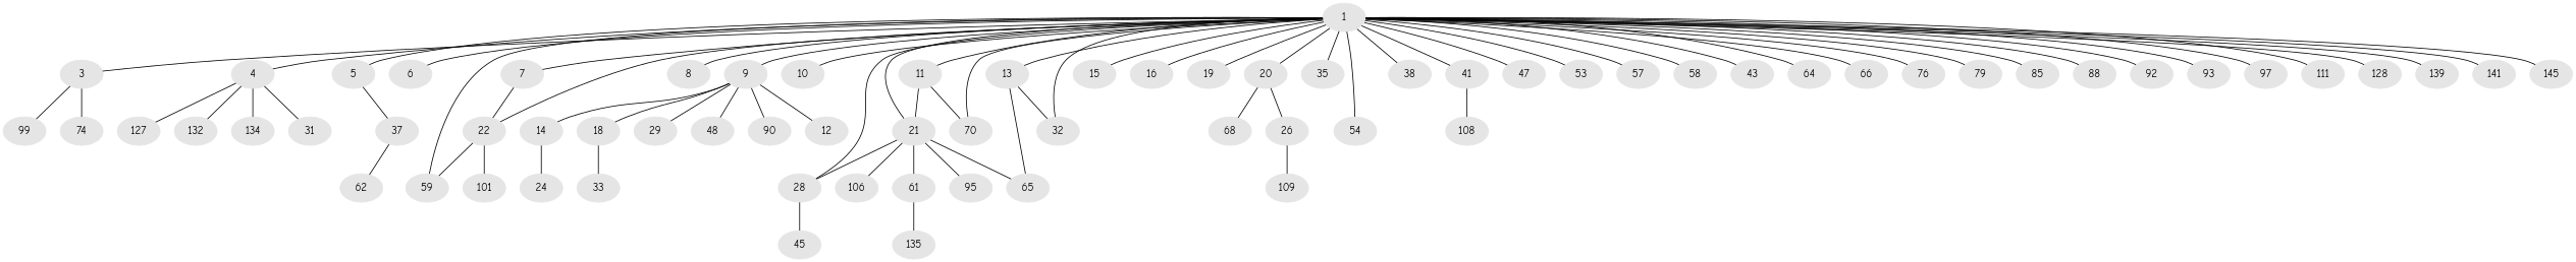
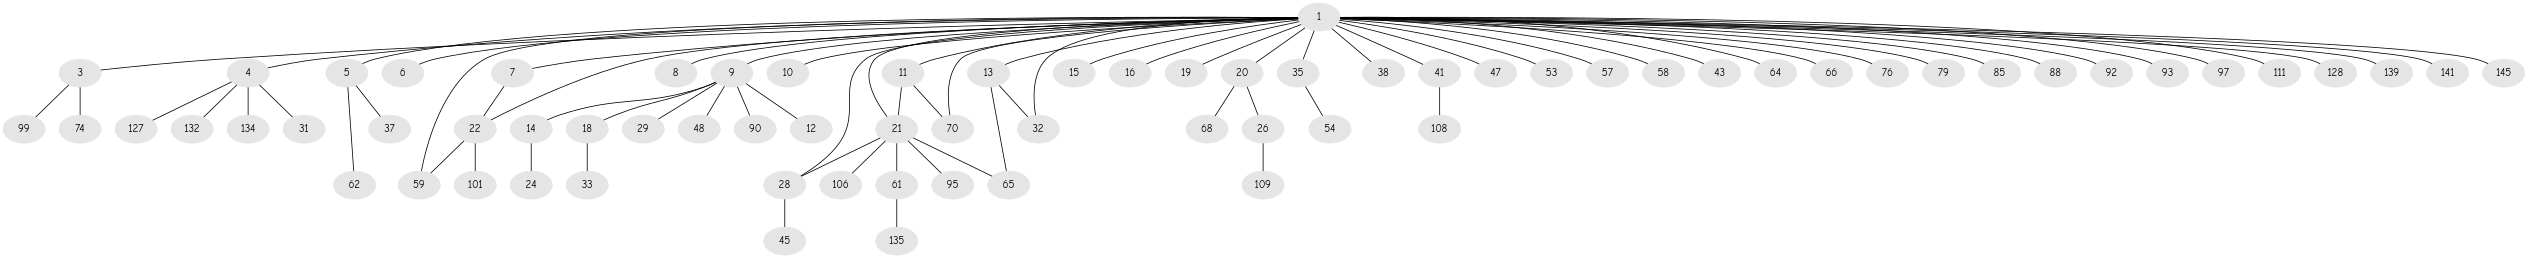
  graph {
    fontname="Comic Neue"
    node [color=gray90 fontname="Comic Neue" style=filled]
    edge [fontname="Comic Neue"]
    1 [super="+2+115+125"]
    3
    4
    5 [super="+17+142+87+30+60+71"]
    6
    7
    8 [super="+36+124"]
    9 [super="+25"]
    10 [super="+23+27+117+46"]
    11 [super="+131+69"]
    13 [super="+114+43"]
    15 [super="+84+42"]
    16
    19 [super="+126+34"]
    20 [super="+51+89+52"]
    21
    22
    28 [super="+77+67"]
    32 [super="+112"]
    35
    38 [super="+50"]
    41 [super="+55"]
    47
    53
    54 [super="+104"]
    57
    58
    59 [super="+107+110"]
    n29 [label=43]
    64
    66 [super="+91+102+144"]
    70 [super="+73+123"]
    76
    79
    85
    88 [super="+103"]
    92
    93
    97
    111
    128 [super="+136"]
    139
    141
    145
    74 [super="+116"]
    99 [super="+143"]
    31
    127
    132
    134
    37 [super="+56"]
    62
    12
    14
    18
    29
    48 [super="+122"]
    90
    65 [super="+96+94+137"]
    26
    68
    61
    95
    106 [super="+130"]
    101
    45
    108
    24
    33 [super="+44+40"]
    109
    135
    1 -- 3
    1 -- 4
    1 -- 5
    1 -- 6
    1 -- 7
    1 -- 8 [weight=2]
    1 -- 9
    1 -- 10
    1 -- 11
    1 -- 13
    1 -- 15
    1 -- 16
    1 -- 19
    1 -- 20
    1 -- 21
    1 -- 22
    1 -- 28
    1 -- 32
    1 -- 35
    1 -- 38
    1 -- 41
    1 -- 47
    1 -- 53
-   1 -- 54
+   35 -- 54
    1 -- 57
    1 -- 58
    1 -- 59
    1 -- n29
    1 -- 64
    1 -- 66
    1 -- 70
    1 -- 76
    1 -- 79
    1 -- 85
    1 -- 88
    1 -- 92
    1 -- 93
    1 -- 97
    1 -- 111
    1 -- 128
    1 -- 139
    1 -- 141
    1 -- 145
    3 -- 74
    3 -- 99
    4 -- 31
    4 -- 127
    4 -- 132
    4 -- 134
    5 -- 37
-   37 -- 62
+   5 -- 62
    7 -- 22
    9 -- 12
    9 -- 14
    9 -- 18
    9 -- 29
    9 -- 48
    9 -- 90
    11 -- 21
    11 -- 70
    13 -- 32
    13 -- 65
    20 -- 26
    20 -- 68
    21 -- 28
    21 -- 65
    21 -- 61
    21 -- 95
    21 -- 106
    22 -- 59
    22 -- 101
    28 -- 45
    41 -- 108
    14 -- 24
    18 -- 33
    26 -- 109
    61 -- 135
  }
